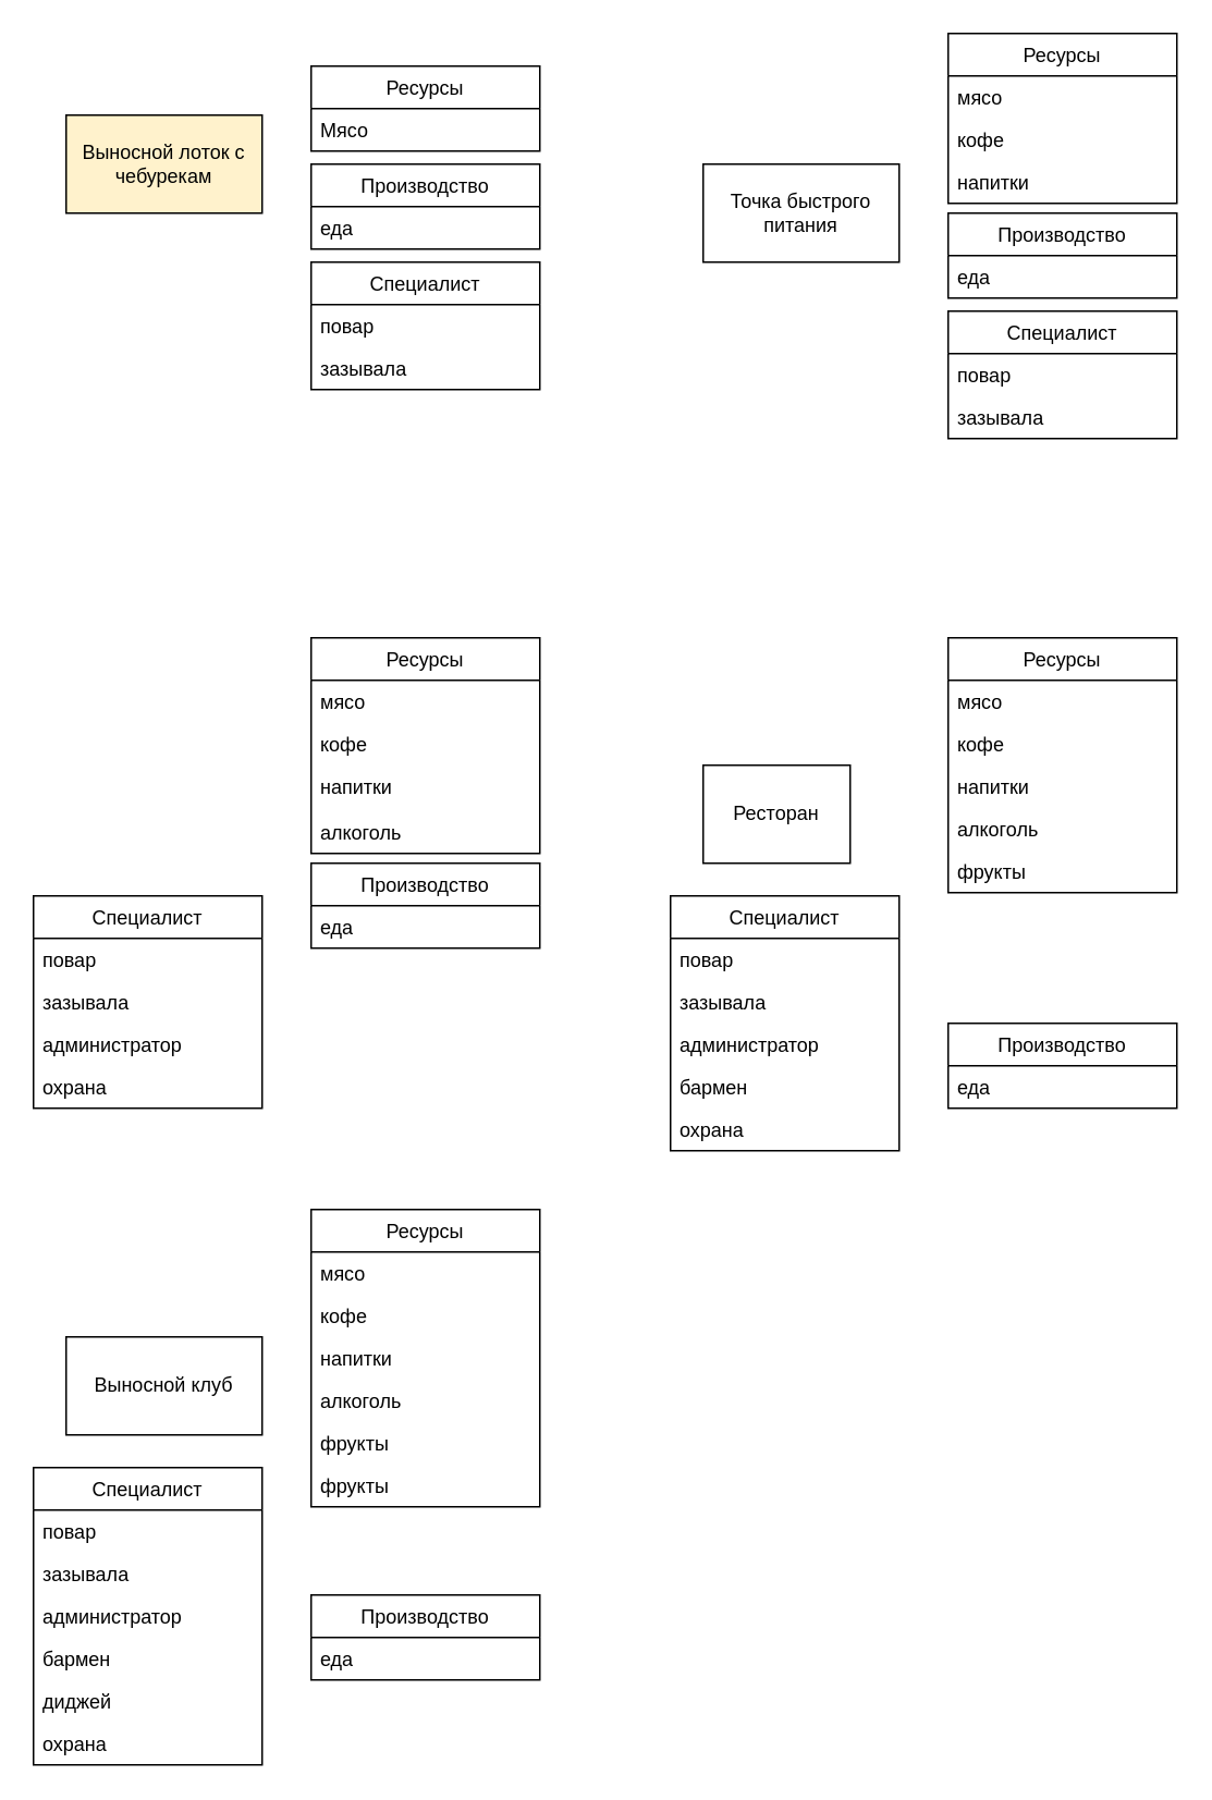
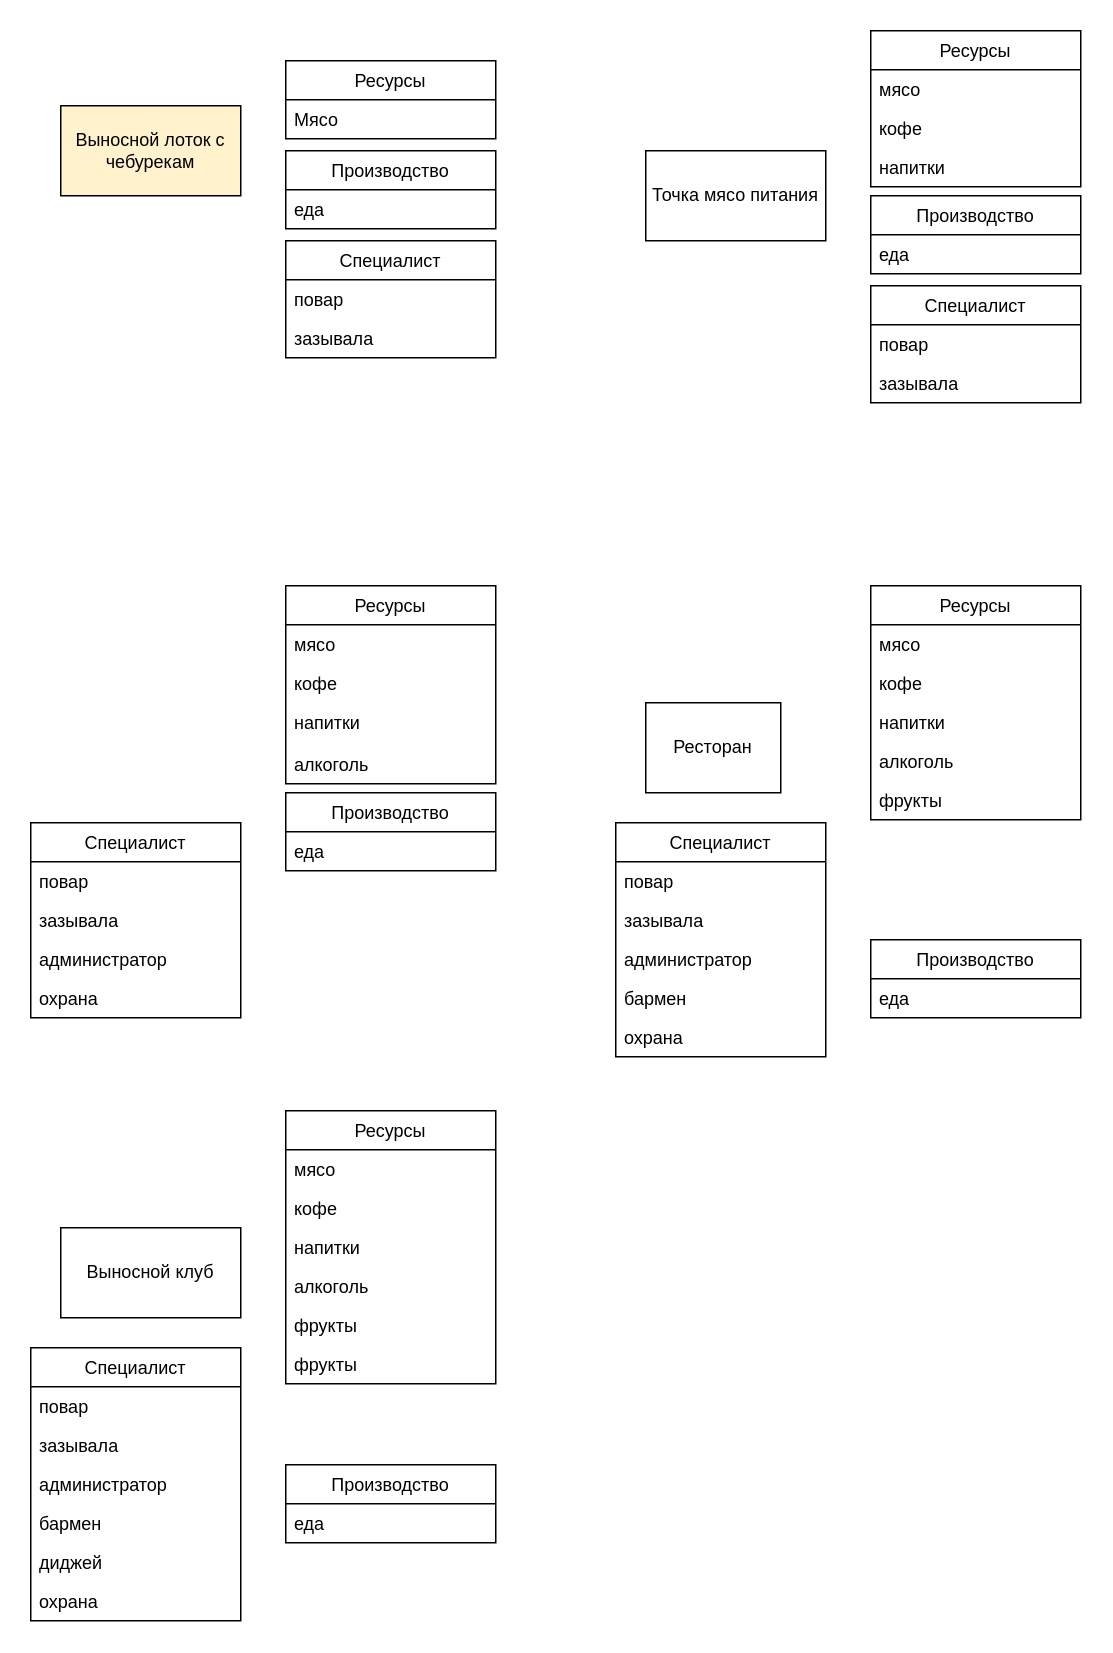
  <mxCell id="0" />
  <mxCell id="1" parent="0" />
  <mxCell id="2" value="&lt;p class=&quot;MsoNormal&quot;&gt;Выносной лоток с чебурекам&lt;/p&gt;" style="rounded=0;whiteSpace=wrap;html=1;fillColor=#fff2cc;" parent="1" vertex="1"><mxGeometry x="40" y="70" width="120" height="60" as="geometry" /></mxCell>
  <mxCell id="3" value="Ресурсы" style="swimlane;fontStyle=0;childLayout=stackLayout;horizontal=1;startSize=26;fillColor=none;horizontalStack=0;resizeParent=1;resizeParentMax=0;resizeLast=0;collapsible=1;marginBottom=0;" parent="1" vertex="1"><mxGeometry x="190" y="40" width="140" height="52" as="geometry" /></mxCell>
  <mxCell id="4" value="Мясо" style="text;strokeColor=none;fillColor=none;align=left;verticalAlign=top;spacingLeft=4;spacingRight=4;overflow=hidden;rotatable=0;points=[[0,0.5],[1,0.5]];portConstraint=eastwest;" parent="3" vertex="1"><mxGeometry y="26" width="140" height="26" as="geometry" /></mxCell>
  <mxCell id="5" value="Производство" style="swimlane;fontStyle=0;childLayout=stackLayout;horizontal=1;startSize=26;fillColor=none;horizontalStack=0;resizeParent=1;resizeParentMax=0;resizeLast=0;collapsible=1;marginBottom=0;" parent="1" vertex="1"><mxGeometry x="190" y="100" width="140" height="52" as="geometry" /></mxCell>
  <mxCell id="6" value="еда" style="text;strokeColor=none;fillColor=none;align=left;verticalAlign=top;spacingLeft=4;spacingRight=4;overflow=hidden;rotatable=0;points=[[0,0.5],[1,0.5]];portConstraint=eastwest;" parent="5" vertex="1"><mxGeometry y="26" width="140" height="26" as="geometry" /></mxCell>
  <mxCell id="7" value="Специалист" style="swimlane;fontStyle=0;childLayout=stackLayout;horizontal=1;startSize=26;fillColor=none;horizontalStack=0;resizeParent=1;resizeParentMax=0;resizeLast=0;collapsible=1;marginBottom=0;" parent="1" vertex="1"><mxGeometry x="190" y="160" width="140" height="78" as="geometry" /></mxCell>
  <mxCell id="8" value="повар" style="text;strokeColor=none;fillColor=none;align=left;verticalAlign=top;spacingLeft=4;spacingRight=4;overflow=hidden;rotatable=0;points=[[0,0.5],[1,0.5]];portConstraint=eastwest;" parent="7" vertex="1"><mxGeometry y="26" width="140" height="26" as="geometry" /></mxCell>
  <mxCell id="9" value="зазывала" style="text;strokeColor=none;fillColor=none;align=left;verticalAlign=top;spacingLeft=4;spacingRight=4;overflow=hidden;rotatable=0;points=[[0,0.5],[1,0.5]];portConstraint=eastwest;" parent="7" vertex="1"><mxGeometry y="52" width="140" height="26" as="geometry" /></mxCell>
- <mxCell id="10" value="&lt;p class=&quot;MsoNormal&quot;&gt;Точка быстрого питания&lt;/p&gt;" style="rounded=0;whiteSpace=wrap;html=1;" parent="1" vertex="1"><mxGeometry x="430" y="100" width="120" height="60" as="geometry" /></mxCell>
+ <mxCell id="10" value="&lt;p class=&quot;MsoNormal&quot;&gt;Точка мясо питания&lt;/p&gt;" style="rounded=0;whiteSpace=wrap;html=1;" parent="1" vertex="1"><mxGeometry x="430" y="100" width="120" height="60" as="geometry" /></mxCell>
  <mxCell id="11" value="Ресурсы" style="swimlane;fontStyle=0;childLayout=stackLayout;horizontal=1;startSize=26;fillColor=none;horizontalStack=0;resizeParent=1;resizeParentMax=0;resizeLast=0;collapsible=1;marginBottom=0;" parent="1" vertex="1"><mxGeometry x="580" y="20" width="140" height="104" as="geometry" /></mxCell>
  <mxCell id="12" value="мясо" style="text;strokeColor=none;fillColor=none;align=left;verticalAlign=top;spacingLeft=4;spacingRight=4;overflow=hidden;rotatable=0;points=[[0,0.5],[1,0.5]];portConstraint=eastwest;" parent="11" vertex="1"><mxGeometry y="26" width="140" height="26" as="geometry" /></mxCell>
  <mxCell id="13" value="кофе" style="text;strokeColor=none;fillColor=none;align=left;verticalAlign=top;spacingLeft=4;spacingRight=4;overflow=hidden;rotatable=0;points=[[0,0.5],[1,0.5]];portConstraint=eastwest;" parent="11" vertex="1"><mxGeometry y="52" width="140" height="26" as="geometry" /></mxCell>
  <mxCell id="14" value="напитки" style="text;strokeColor=none;fillColor=none;align=left;verticalAlign=top;spacingLeft=4;spacingRight=4;overflow=hidden;rotatable=0;points=[[0,0.5],[1,0.5]];portConstraint=eastwest;" parent="11" vertex="1"><mxGeometry y="78" width="140" height="26" as="geometry" /></mxCell>
  <mxCell id="15" value="Производство" style="swimlane;fontStyle=0;childLayout=stackLayout;horizontal=1;startSize=26;fillColor=none;horizontalStack=0;resizeParent=1;resizeParentMax=0;resizeLast=0;collapsible=1;marginBottom=0;" parent="1" vertex="1"><mxGeometry x="580" y="130" width="140" height="52" as="geometry" /></mxCell>
  <mxCell id="16" value="еда" style="text;strokeColor=none;fillColor=none;align=left;verticalAlign=top;spacingLeft=4;spacingRight=4;overflow=hidden;rotatable=0;points=[[0,0.5],[1,0.5]];portConstraint=eastwest;" parent="15" vertex="1"><mxGeometry y="26" width="140" height="26" as="geometry" /></mxCell>
  <mxCell id="17" value="Специалист" style="swimlane;fontStyle=0;childLayout=stackLayout;horizontal=1;startSize=26;fillColor=none;horizontalStack=0;resizeParent=1;resizeParentMax=0;resizeLast=0;collapsible=1;marginBottom=0;" parent="1" vertex="1"><mxGeometry x="580" y="190" width="140" height="78" as="geometry" /></mxCell>
  <mxCell id="18" value="повар" style="text;strokeColor=none;fillColor=none;align=left;verticalAlign=top;spacingLeft=4;spacingRight=4;overflow=hidden;rotatable=0;points=[[0,0.5],[1,0.5]];portConstraint=eastwest;" parent="17" vertex="1"><mxGeometry y="26" width="140" height="26" as="geometry" /></mxCell>
  <mxCell id="19" value="зазывала" style="text;strokeColor=none;fillColor=none;align=left;verticalAlign=top;spacingLeft=4;spacingRight=4;overflow=hidden;rotatable=0;points=[[0,0.5],[1,0.5]];portConstraint=eastwest;" parent="17" vertex="1"><mxGeometry y="52" width="140" height="26" as="geometry" /></mxCell>
  <mxCell id="20" value="Ресурсы" style="swimlane;fontStyle=0;childLayout=stackLayout;horizontal=1;startSize=26;fillColor=none;horizontalStack=0;resizeParent=1;resizeParentMax=0;resizeLast=0;collapsible=1;marginBottom=0;" parent="1" vertex="1"><mxGeometry x="190" y="390" width="140" height="132" as="geometry" /></mxCell>
  <mxCell id="21" value="мясо" style="text;strokeColor=none;fillColor=none;align=left;verticalAlign=top;spacingLeft=4;spacingRight=4;overflow=hidden;rotatable=0;points=[[0,0.5],[1,0.5]];portConstraint=eastwest;" parent="20" vertex="1"><mxGeometry y="26" width="140" height="26" as="geometry" /></mxCell>
  <mxCell id="22" value="кофе" style="text;strokeColor=none;fillColor=none;align=left;verticalAlign=top;spacingLeft=4;spacingRight=4;overflow=hidden;rotatable=0;points=[[0,0.5],[1,0.5]];portConstraint=eastwest;" parent="20" vertex="1"><mxGeometry y="52" width="140" height="26" as="geometry" /></mxCell>
  <mxCell id="23" value="напитки" style="text;strokeColor=none;fillColor=none;align=left;verticalAlign=top;spacingLeft=4;spacingRight=4;overflow=hidden;rotatable=0;points=[[0,0.5],[1,0.5]];portConstraint=eastwest;" parent="20" vertex="1"><mxGeometry y="78" width="140" height="28" as="geometry" /></mxCell>
  <mxCell id="24" value="алкоголь" style="text;strokeColor=none;fillColor=none;align=left;verticalAlign=top;spacingLeft=4;spacingRight=4;overflow=hidden;rotatable=0;points=[[0,0.5],[1,0.5]];portConstraint=eastwest;" parent="20" vertex="1"><mxGeometry y="106" width="140" height="26" as="geometry" /></mxCell>
  <mxCell id="25" value="Производство" style="swimlane;fontStyle=0;childLayout=stackLayout;horizontal=1;startSize=26;fillColor=none;horizontalStack=0;resizeParent=1;resizeParentMax=0;resizeLast=0;collapsible=1;marginBottom=0;" parent="1" vertex="1"><mxGeometry x="190" y="528" width="140" height="52" as="geometry" /></mxCell>
  <mxCell id="26" value="еда" style="text;strokeColor=none;fillColor=none;align=left;verticalAlign=top;spacingLeft=4;spacingRight=4;overflow=hidden;rotatable=0;points=[[0,0.5],[1,0.5]];portConstraint=eastwest;" parent="25" vertex="1"><mxGeometry y="26" width="140" height="26" as="geometry" /></mxCell>
  <mxCell id="27" value="Специалист" style="swimlane;fontStyle=0;childLayout=stackLayout;horizontal=1;startSize=26;fillColor=none;horizontalStack=0;resizeParent=1;resizeParentMax=0;resizeLast=0;collapsible=1;marginBottom=0;" parent="1" vertex="1"><mxGeometry x="20" y="548" width="140" height="130" as="geometry" /></mxCell>
  <mxCell id="28" value="повар" style="text;strokeColor=none;fillColor=none;align=left;verticalAlign=top;spacingLeft=4;spacingRight=4;overflow=hidden;rotatable=0;points=[[0,0.5],[1,0.5]];portConstraint=eastwest;" parent="27" vertex="1"><mxGeometry y="26" width="140" height="26" as="geometry" /></mxCell>
  <mxCell id="29" value="зазывала" style="text;strokeColor=none;fillColor=none;align=left;verticalAlign=top;spacingLeft=4;spacingRight=4;overflow=hidden;rotatable=0;points=[[0,0.5],[1,0.5]];portConstraint=eastwest;" parent="27" vertex="1"><mxGeometry y="52" width="140" height="26" as="geometry" /></mxCell>
  <mxCell id="30" value="администратор" style="text;strokeColor=none;fillColor=none;align=left;verticalAlign=top;spacingLeft=4;spacingRight=4;overflow=hidden;rotatable=0;points=[[0,0.5],[1,0.5]];portConstraint=eastwest;" parent="27" vertex="1"><mxGeometry y="78" width="140" height="26" as="geometry" /></mxCell>
  <mxCell id="31" value="охрана" style="text;strokeColor=none;fillColor=none;align=left;verticalAlign=top;spacingLeft=4;spacingRight=4;overflow=hidden;rotatable=0;points=[[0,0.5],[1,0.5]];portConstraint=eastwest;" parent="27" vertex="1"><mxGeometry y="104" width="140" height="26" as="geometry" /></mxCell>
  <mxCell id="32" value="&lt;p class=&quot;MsoNormal&quot;&gt;Ресторан&lt;/p&gt;" style="rounded=0;whiteSpace=wrap;html=1;" parent="1" vertex="1"><mxGeometry x="430" y="468" width="90" height="60" as="geometry" /></mxCell>
  <mxCell id="33" value="Ресурсы" style="swimlane;fontStyle=0;childLayout=stackLayout;horizontal=1;startSize=26;fillColor=none;horizontalStack=0;resizeParent=1;resizeParentMax=0;resizeLast=0;collapsible=1;marginBottom=0;" parent="1" vertex="1"><mxGeometry x="580" y="390" width="140" height="156" as="geometry" /></mxCell>
  <mxCell id="34" value="мясо" style="text;strokeColor=none;fillColor=none;align=left;verticalAlign=top;spacingLeft=4;spacingRight=4;overflow=hidden;rotatable=0;points=[[0,0.5],[1,0.5]];portConstraint=eastwest;" parent="33" vertex="1"><mxGeometry y="26" width="140" height="26" as="geometry" /></mxCell>
  <mxCell id="35" value="кофе" style="text;strokeColor=none;fillColor=none;align=left;verticalAlign=top;spacingLeft=4;spacingRight=4;overflow=hidden;rotatable=0;points=[[0,0.5],[1,0.5]];portConstraint=eastwest;" parent="33" vertex="1"><mxGeometry y="52" width="140" height="26" as="geometry" /></mxCell>
  <mxCell id="36" value="напитки" style="text;strokeColor=none;fillColor=none;align=left;verticalAlign=top;spacingLeft=4;spacingRight=4;overflow=hidden;rotatable=0;points=[[0,0.5],[1,0.5]];portConstraint=eastwest;" parent="33" vertex="1"><mxGeometry y="78" width="140" height="26" as="geometry" /></mxCell>
  <mxCell id="37" value="алкоголь" style="text;strokeColor=none;fillColor=none;align=left;verticalAlign=top;spacingLeft=4;spacingRight=4;overflow=hidden;rotatable=0;points=[[0,0.5],[1,0.5]];portConstraint=eastwest;" parent="33" vertex="1"><mxGeometry y="104" width="140" height="26" as="geometry" /></mxCell>
  <mxCell id="38" value="фрукты" style="text;strokeColor=none;fillColor=none;align=left;verticalAlign=top;spacingLeft=4;spacingRight=4;overflow=hidden;rotatable=0;points=[[0,0.5],[1,0.5]];portConstraint=eastwest;" parent="33" vertex="1"><mxGeometry y="130" width="140" height="26" as="geometry" /></mxCell>
  <mxCell id="39" value="Производство" style="swimlane;fontStyle=0;childLayout=stackLayout;horizontal=1;startSize=26;fillColor=none;horizontalStack=0;resizeParent=1;resizeParentMax=0;resizeLast=0;collapsible=1;marginBottom=0;" parent="1" vertex="1"><mxGeometry x="580" y="626" width="140" height="52" as="geometry" /></mxCell>
  <mxCell id="40" value="еда" style="text;strokeColor=none;fillColor=none;align=left;verticalAlign=top;spacingLeft=4;spacingRight=4;overflow=hidden;rotatable=0;points=[[0,0.5],[1,0.5]];portConstraint=eastwest;" parent="39" vertex="1"><mxGeometry y="26" width="140" height="26" as="geometry" /></mxCell>
  <mxCell id="41" value="Специалист" style="swimlane;fontStyle=0;childLayout=stackLayout;horizontal=1;startSize=26;fillColor=none;horizontalStack=0;resizeParent=1;resizeParentMax=0;resizeLast=0;collapsible=1;marginBottom=0;" parent="1" vertex="1"><mxGeometry x="410" y="548" width="140" height="156" as="geometry" /></mxCell>
  <mxCell id="42" value="повар" style="text;strokeColor=none;fillColor=none;align=left;verticalAlign=top;spacingLeft=4;spacingRight=4;overflow=hidden;rotatable=0;points=[[0,0.5],[1,0.5]];portConstraint=eastwest;" parent="41" vertex="1"><mxGeometry y="26" width="140" height="26" as="geometry" /></mxCell>
  <mxCell id="43" value="зазывала" style="text;strokeColor=none;fillColor=none;align=left;verticalAlign=top;spacingLeft=4;spacingRight=4;overflow=hidden;rotatable=0;points=[[0,0.5],[1,0.5]];portConstraint=eastwest;" parent="41" vertex="1"><mxGeometry y="52" width="140" height="26" as="geometry" /></mxCell>
  <mxCell id="44" value="администратор" style="text;strokeColor=none;fillColor=none;align=left;verticalAlign=top;spacingLeft=4;spacingRight=4;overflow=hidden;rotatable=0;points=[[0,0.5],[1,0.5]];portConstraint=eastwest;" parent="41" vertex="1"><mxGeometry y="78" width="140" height="26" as="geometry" /></mxCell>
  <mxCell id="45" value="бармен" style="text;strokeColor=none;fillColor=none;align=left;verticalAlign=top;spacingLeft=4;spacingRight=4;overflow=hidden;rotatable=0;points=[[0,0.5],[1,0.5]];portConstraint=eastwest;" parent="41" vertex="1"><mxGeometry y="104" width="140" height="26" as="geometry" /></mxCell>
  <mxCell id="46" value="охрана" style="text;strokeColor=none;fillColor=none;align=left;verticalAlign=top;spacingLeft=4;spacingRight=4;overflow=hidden;rotatable=0;points=[[0,0.5],[1,0.5]];portConstraint=eastwest;" parent="41" vertex="1"><mxGeometry y="130" width="140" height="26" as="geometry" /></mxCell>
  <mxCell id="47" value="&lt;p class=&quot;MsoNormal&quot;&gt;Выносной клуб&lt;/p&gt;" style="rounded=0;whiteSpace=wrap;html=1;" parent="1" vertex="1"><mxGeometry x="40" y="818" width="120" height="60" as="geometry" /></mxCell>
  <mxCell id="48" value="Ресурсы" style="swimlane;fontStyle=0;childLayout=stackLayout;horizontal=1;startSize=26;fillColor=none;horizontalStack=0;resizeParent=1;resizeParentMax=0;resizeLast=0;collapsible=1;marginBottom=0;" parent="1" vertex="1"><mxGeometry x="190" y="740" width="140" height="182" as="geometry" /></mxCell>
  <mxCell id="49" value="мясо" style="text;strokeColor=none;fillColor=none;align=left;verticalAlign=top;spacingLeft=4;spacingRight=4;overflow=hidden;rotatable=0;points=[[0,0.5],[1,0.5]];portConstraint=eastwest;" parent="48" vertex="1"><mxGeometry y="26" width="140" height="26" as="geometry" /></mxCell>
  <mxCell id="50" value="кофе" style="text;strokeColor=none;fillColor=none;align=left;verticalAlign=top;spacingLeft=4;spacingRight=4;overflow=hidden;rotatable=0;points=[[0,0.5],[1,0.5]];portConstraint=eastwest;" parent="48" vertex="1"><mxGeometry y="52" width="140" height="26" as="geometry" /></mxCell>
  <mxCell id="51" value="напитки" style="text;strokeColor=none;fillColor=none;align=left;verticalAlign=top;spacingLeft=4;spacingRight=4;overflow=hidden;rotatable=0;points=[[0,0.5],[1,0.5]];portConstraint=eastwest;" parent="48" vertex="1"><mxGeometry y="78" width="140" height="26" as="geometry" /></mxCell>
  <mxCell id="52" value="алкоголь" style="text;strokeColor=none;fillColor=none;align=left;verticalAlign=top;spacingLeft=4;spacingRight=4;overflow=hidden;rotatable=0;points=[[0,0.5],[1,0.5]];portConstraint=eastwest;" parent="48" vertex="1"><mxGeometry y="104" width="140" height="26" as="geometry" /></mxCell>
  <mxCell id="53" value="фрукты" style="text;strokeColor=none;fillColor=none;align=left;verticalAlign=top;spacingLeft=4;spacingRight=4;overflow=hidden;rotatable=0;points=[[0,0.5],[1,0.5]];portConstraint=eastwest;" parent="48" vertex="1"><mxGeometry y="130" width="140" height="26" as="geometry" /></mxCell>
  <mxCell id="54" value="фрукты" style="text;strokeColor=none;fillColor=none;align=left;verticalAlign=top;spacingLeft=4;spacingRight=4;overflow=hidden;rotatable=0;points=[[0,0.5],[1,0.5]];portConstraint=eastwest;" parent="48" vertex="1"><mxGeometry y="156" width="140" height="26" as="geometry" /></mxCell>
  <mxCell id="55" value="Производство" style="swimlane;fontStyle=0;childLayout=stackLayout;horizontal=1;startSize=26;fillColor=none;horizontalStack=0;resizeParent=1;resizeParentMax=0;resizeLast=0;collapsible=1;marginBottom=0;" parent="1" vertex="1"><mxGeometry x="190" y="976" width="140" height="52" as="geometry" /></mxCell>
  <mxCell id="56" value="еда" style="text;strokeColor=none;fillColor=none;align=left;verticalAlign=top;spacingLeft=4;spacingRight=4;overflow=hidden;rotatable=0;points=[[0,0.5],[1,0.5]];portConstraint=eastwest;" parent="55" vertex="1"><mxGeometry y="26" width="140" height="26" as="geometry" /></mxCell>
  <mxCell id="57" value="Специалист" style="swimlane;fontStyle=0;childLayout=stackLayout;horizontal=1;startSize=26;fillColor=none;horizontalStack=0;resizeParent=1;resizeParentMax=0;resizeLast=0;collapsible=1;marginBottom=0;" parent="1" vertex="1"><mxGeometry x="20" y="898" width="140" height="182" as="geometry" /></mxCell>
  <mxCell id="58" value="повар" style="text;strokeColor=none;fillColor=none;align=left;verticalAlign=top;spacingLeft=4;spacingRight=4;overflow=hidden;rotatable=0;points=[[0,0.5],[1,0.5]];portConstraint=eastwest;" parent="57" vertex="1"><mxGeometry y="26" width="140" height="26" as="geometry" /></mxCell>
  <mxCell id="59" value="зазывала" style="text;strokeColor=none;fillColor=none;align=left;verticalAlign=top;spacingLeft=4;spacingRight=4;overflow=hidden;rotatable=0;points=[[0,0.5],[1,0.5]];portConstraint=eastwest;" parent="57" vertex="1"><mxGeometry y="52" width="140" height="26" as="geometry" /></mxCell>
  <mxCell id="60" value="администратор" style="text;strokeColor=none;fillColor=none;align=left;verticalAlign=top;spacingLeft=4;spacingRight=4;overflow=hidden;rotatable=0;points=[[0,0.5],[1,0.5]];portConstraint=eastwest;" parent="57" vertex="1"><mxGeometry y="78" width="140" height="26" as="geometry" /></mxCell>
  <mxCell id="61" value="бармен" style="text;strokeColor=none;fillColor=none;align=left;verticalAlign=top;spacingLeft=4;spacingRight=4;overflow=hidden;rotatable=0;points=[[0,0.5],[1,0.5]];portConstraint=eastwest;" parent="57" vertex="1"><mxGeometry y="104" width="140" height="26" as="geometry" /></mxCell>
  <mxCell id="62" value="диджей" style="text;strokeColor=none;fillColor=none;align=left;verticalAlign=top;spacingLeft=4;spacingRight=4;overflow=hidden;rotatable=0;points=[[0,0.5],[1,0.5]];portConstraint=eastwest;" parent="57" vertex="1"><mxGeometry y="130" width="140" height="26" as="geometry" /></mxCell>
  <mxCell id="63" value="охрана" style="text;strokeColor=none;fillColor=none;align=left;verticalAlign=top;spacingLeft=4;spacingRight=4;overflow=hidden;rotatable=0;points=[[0,0.5],[1,0.5]];portConstraint=eastwest;" parent="57" vertex="1"><mxGeometry y="156" width="140" height="26" as="geometry" /></mxCell>
